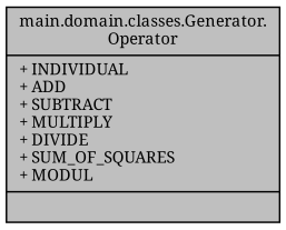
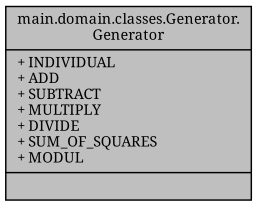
  digraph {
    fontname="Noto Serif"
-   n1 [color=black fillcolor=grey75 fontcolor=black fontname="Noto Serif" fontsize=10 height=0.2 label="{main.domain.classes.Generator.\lOperator\n|+ INDIVIDUAL\l+ ADD\l+ SUBTRACT\l+ MULTIPLY\l+ DIVIDE\l+ SUM_OF_SQUARES\l+ MODUL\l|}" shape=record style=filled width=0.4]
+   n1 [color=black fillcolor=grey75 fontcolor=black fontname="Noto Serif" fontsize=10 height=0.2 label="{main.domain.classes.Generator.\lGenerator\n|+ INDIVIDUAL\l+ ADD\l+ SUBTRACT\l+ MULTIPLY\l+ DIVIDE\l+ SUM_OF_SQUARES\l+ MODUL\l|}" shape=record style=filled width=0.4]
  }
